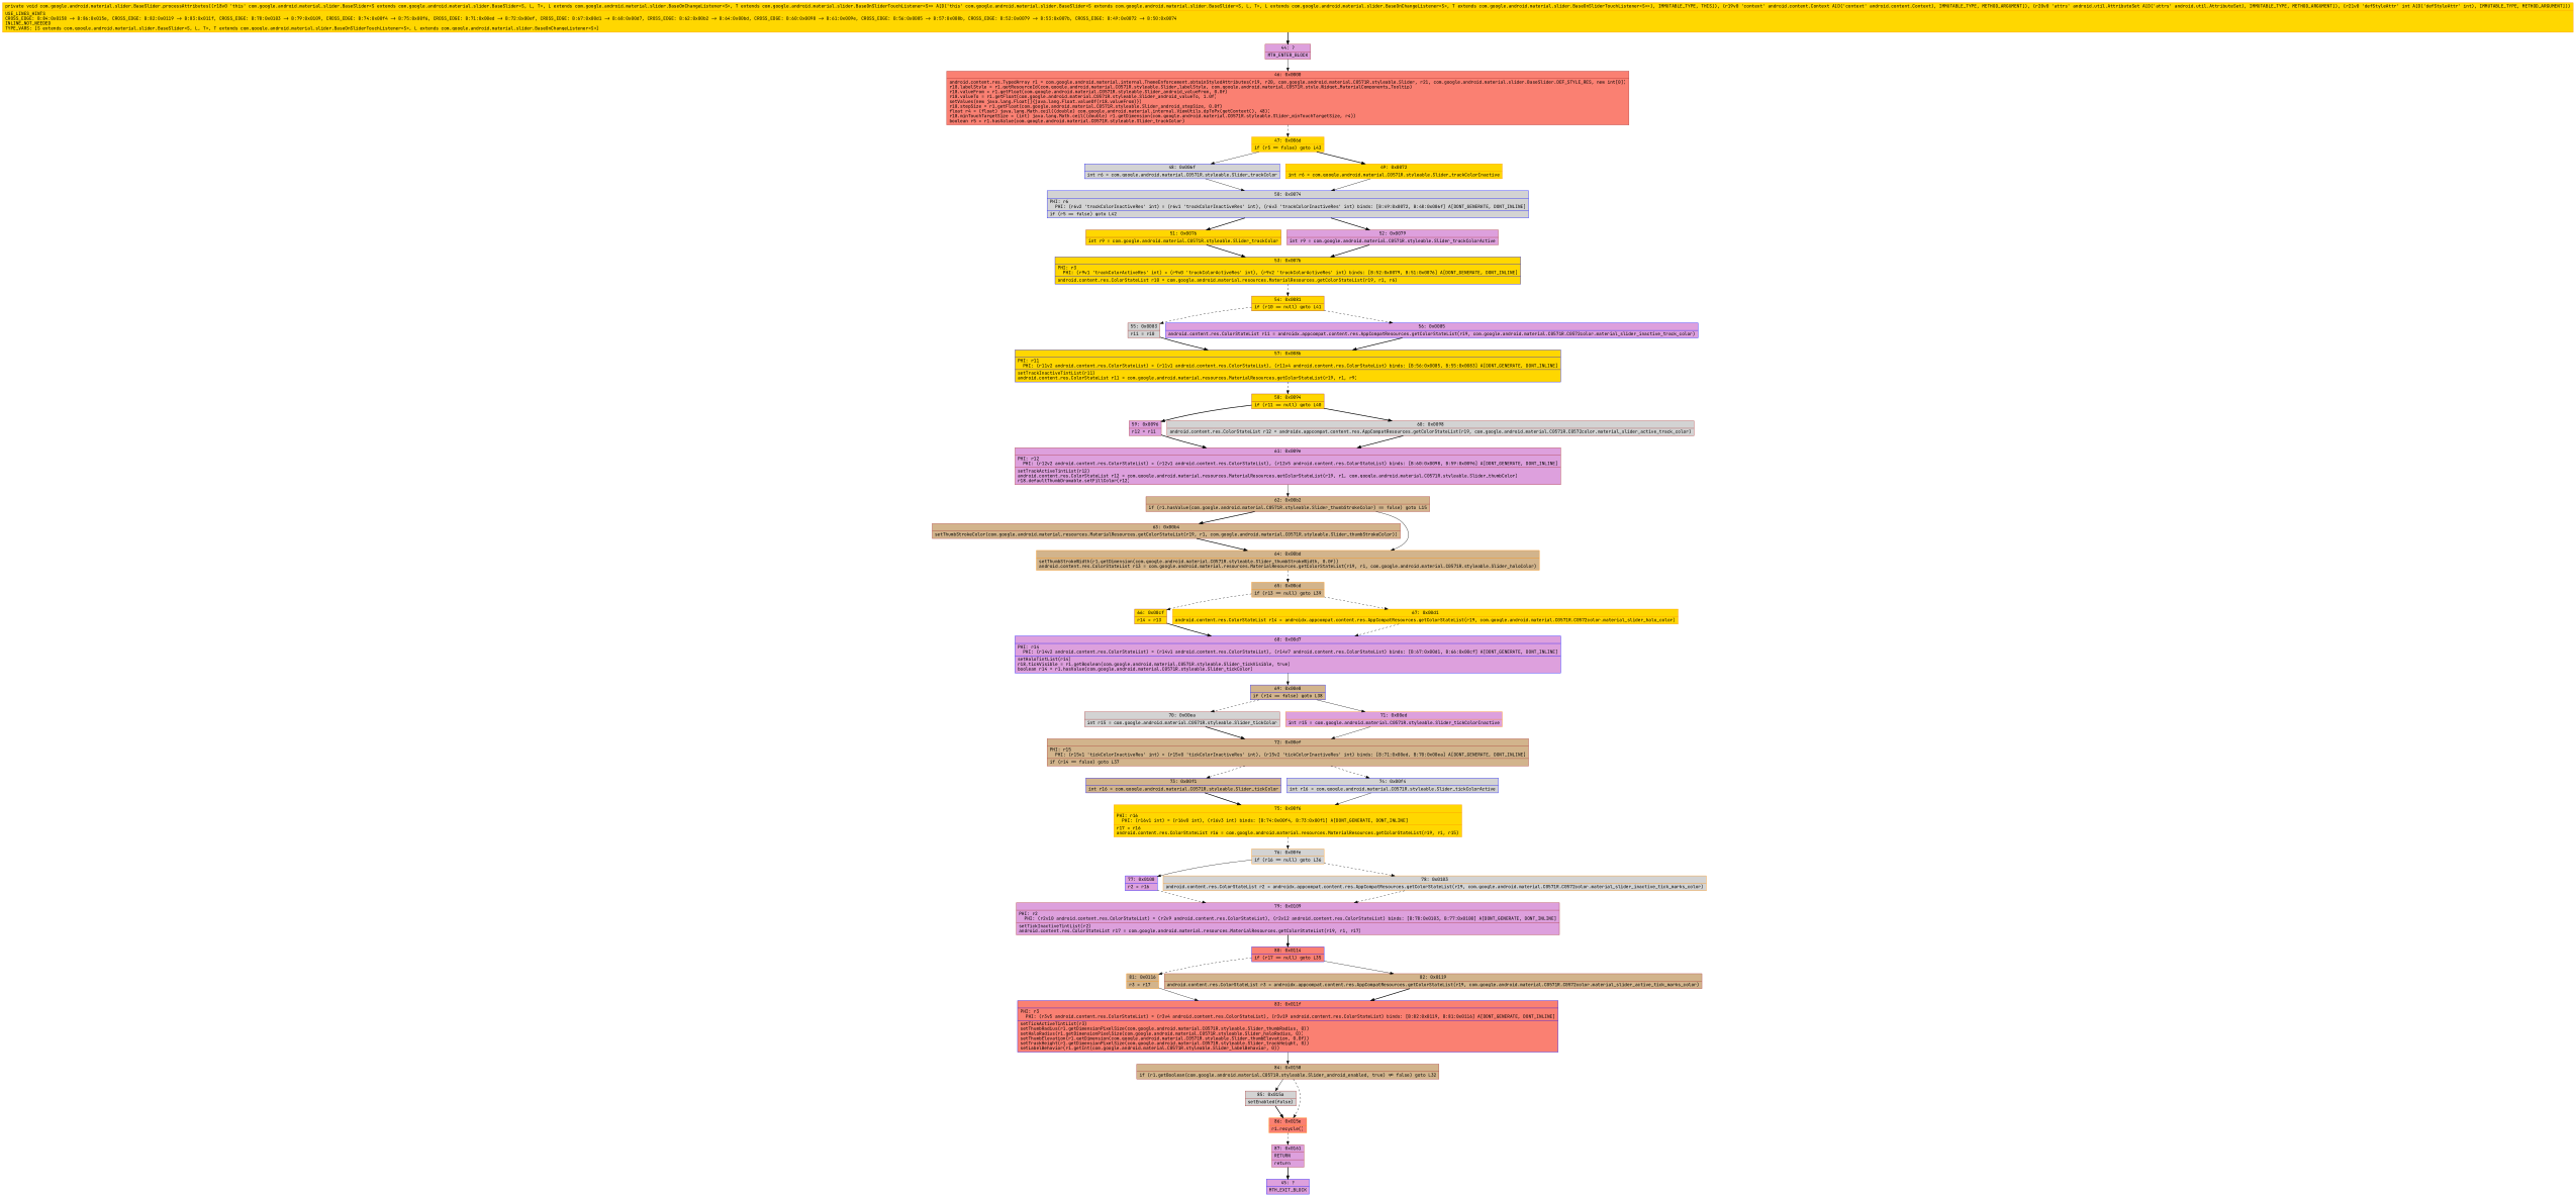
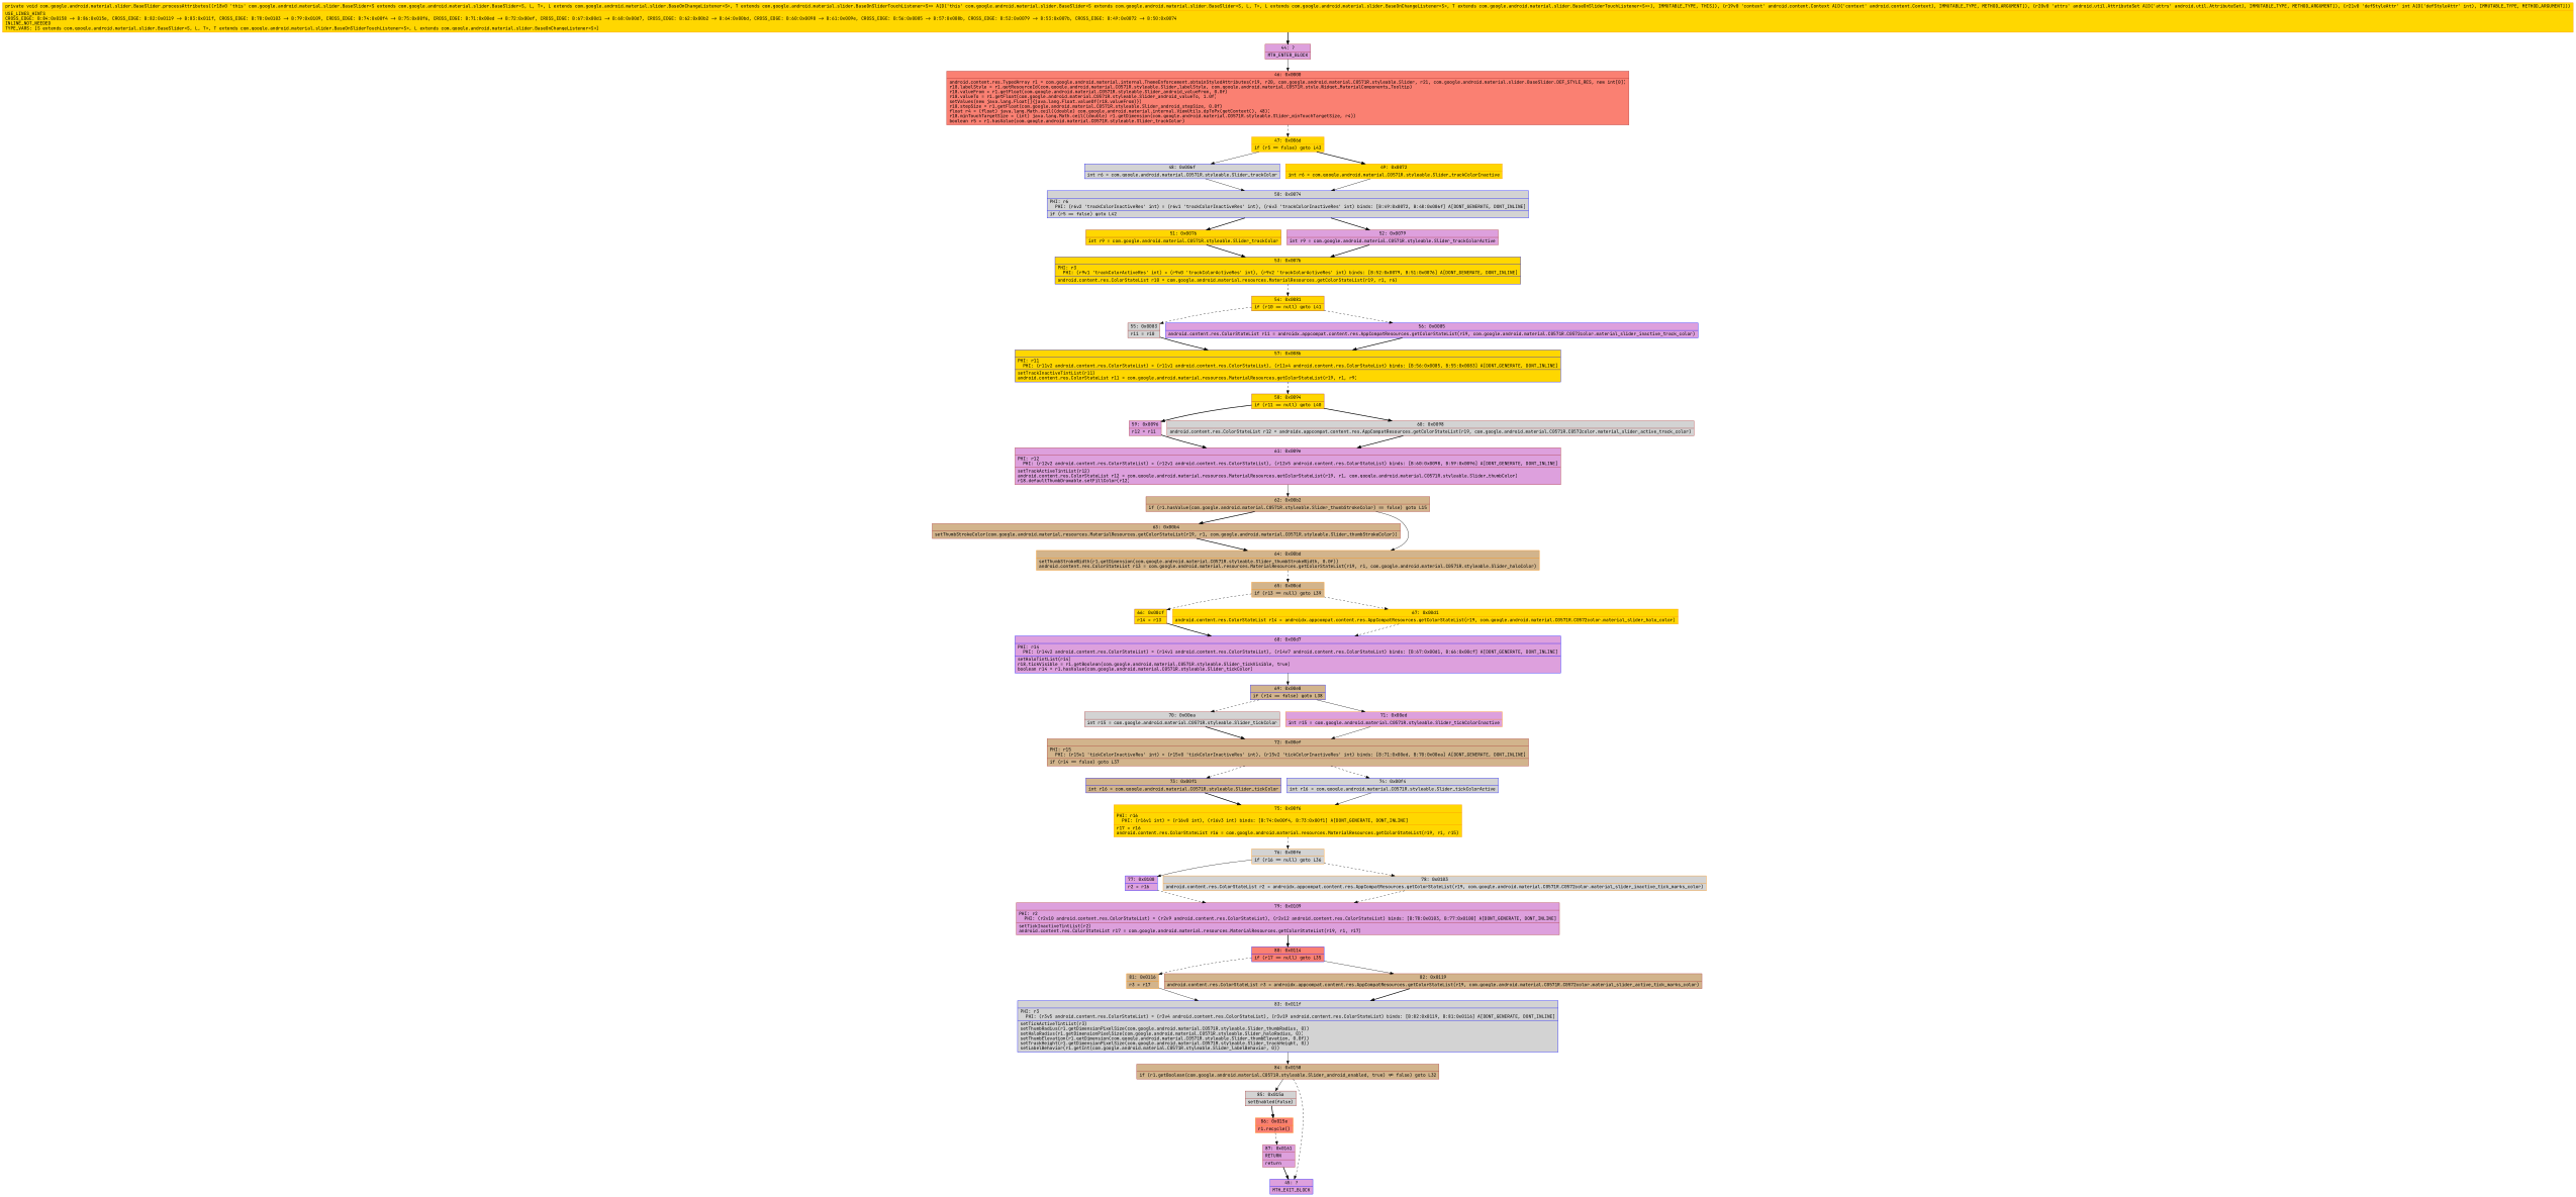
  digraph {
    fontname="JetBrains Mono"
    node [color=brown fillcolor=plum fontname="JetBrains Mono" shape=record style=filled]
    edge [fontname="JetBrains Mono" style=bold]
    n1 [label="{44\:\ ?|MTH_ENTER_BLOCK\l}"]
    n2 [fillcolor=salmon label="{46\:\ 0x0000|android.content.res.TypedArray r1 = com.google.android.material.internal.ThemeEnforcement.obtainStyledAttributes(r19, r20, com.google.android.material.C0571R.styleable.Slider, r21, com.google.android.material.slider.BaseSlider.DEF_STYLE_RES, new int[0])\lr18.labelStyle = r1.getResourceId(com.google.android.material.C0571R.styleable.Slider_labelStyle, com.google.android.material.C0571R.style.Widget_MaterialComponents_Tooltip)\lr18.valueFrom = r1.getFloat(com.google.android.material.C0571R.styleable.Slider_android_valueFrom, 0.0f)\lr18.valueTo = r1.getFloat(com.google.android.material.C0571R.styleable.Slider_android_valueTo, 1.0f)\lsetValues(new java.lang.Float[]\{java.lang.Float.valueOf(r18.valueFrom)\})\lr18.stepSize = r1.getFloat(com.google.android.material.C0571R.styleable.Slider_android_stepSize, 0.0f)\lfloat r4 = (float) java.lang.Math.ceil((double) com.google.android.material.internal.ViewUtils.dpToPx(getContext(), 48))\lr18.minTouchTargetSize = (int) java.lang.Math.ceil((double) r1.getDimension(com.google.android.material.C0571R.styleable.Slider_minTouchTargetSize, r4))\lboolean r5 = r1.hasValue(com.google.android.material.C0571R.styleable.Slider_trackColor)\l}"]
    n3 [color=darkorange fillcolor=gold label="{47\:\ 0x006d|if (r5 == false) goto L43\l}"]
    n4 [color=blue fillcolor=lightgrey label="{48\:\ 0x006f|int r6 = com.google.android.material.C0571R.styleable.Slider_trackColor\l}"]
    n5 [color=darkorange fillcolor=gold label="{49\:\ 0x0072|int r6 = com.google.android.material.C0571R.styleable.Slider_trackColorInactive\l}"]
    n6 [color=blue fillcolor=lightgrey label="{50\:\ 0x0074|PHI: r6 \l  PHI: (r6v2 'trackColorInactiveRes' int) = (r6v1 'trackColorInactiveRes' int), (r6v3 'trackColorInactiveRes' int) binds: [B:49:0x0072, B:48:0x006f] A[DONT_GENERATE, DONT_INLINE]\l|if (r5 == false) goto L42\l}"]
    n7 [fillcolor=gold label="{51\:\ 0x0076|int r9 = com.google.android.material.C0571R.styleable.Slider_trackColor\l}"]
    n8 [label="{52\:\ 0x0079|int r9 = com.google.android.material.C0571R.styleable.Slider_trackColorActive\l}"]
    n9 [color=blue fillcolor=gold label="{53\:\ 0x007b|PHI: r3 \l  PHI: (r9v1 'trackColorActiveRes' int) = (r9v0 'trackColorActiveRes' int), (r9v2 'trackColorActiveRes' int) binds: [B:52:0x0079, B:51:0x0076] A[DONT_GENERATE, DONT_INLINE]\l|android.content.res.ColorStateList r10 = com.google.android.material.resources.MaterialResources.getColorStateList(r19, r1, r6)\l}"]
    n10 [fillcolor=gold label="{54\:\ 0x0081|if (r10 == null) goto L41\l}"]
    n11 [fillcolor=lightgrey label="{55\:\ 0x0083|r11 = r10\l}"]
    n12 [color=blue label="{56\:\ 0x0085|android.content.res.ColorStateList r11 = androidx.appcompat.content.res.AppCompatResources.getColorStateList(r19, com.google.android.material.C0571R.C0572color.material_slider_inactive_track_color)\l}"]
    n13 [color=blue fillcolor=gold label="{57\:\ 0x008b|PHI: r11 \l  PHI: (r11v2 android.content.res.ColorStateList) = (r11v1 android.content.res.ColorStateList), (r11v4 android.content.res.ColorStateList) binds: [B:56:0x0085, B:55:0x0083] A[DONT_GENERATE, DONT_INLINE]\l|setTrackInactiveTintList(r11)\landroid.content.res.ColorStateList r11 = com.google.android.material.resources.MaterialResources.getColorStateList(r19, r1, r9)\l}"]
    n14 [fillcolor=gold label="{58\:\ 0x0094|if (r11 == null) goto L40\l}"]
    n15 [label="{59\:\ 0x0096|r12 = r11\l}"]
    n16 [fillcolor=lightgrey label="{60\:\ 0x0098|android.content.res.ColorStateList r12 = androidx.appcompat.content.res.AppCompatResources.getColorStateList(r19, com.google.android.material.C0571R.C0572color.material_slider_active_track_color)\l}"]
    n17 [label="{61\:\ 0x009e|PHI: r12 \l  PHI: (r12v2 android.content.res.ColorStateList) = (r12v1 android.content.res.ColorStateList), (r12v5 android.content.res.ColorStateList) binds: [B:60:0x0098, B:59:0x0096] A[DONT_GENERATE, DONT_INLINE]\l|setTrackActiveTintList(r12)\landroid.content.res.ColorStateList r12 = com.google.android.material.resources.MaterialResources.getColorStateList(r19, r1, com.google.android.material.C0571R.styleable.Slider_thumbColor)\lr18.defaultThumbDrawable.setFillColor(r12)\l}"]
    n18 [fillcolor=tan label="{62\:\ 0x00b2|if (r1.hasValue(com.google.android.material.C0571R.styleable.Slider_thumbStrokeColor) == false) goto L15\l}"]
    n19 [fillcolor=tan label="{63\:\ 0x00b4|setThumbStrokeColor(com.google.android.material.resources.MaterialResources.getColorStateList(r19, r1, com.google.android.material.C0571R.styleable.Slider_thumbStrokeColor))\l}"]
    n20 [color=darkorange fillcolor=tan label="{64\:\ 0x00bd|setThumbStrokeWidth(r1.getDimension(com.google.android.material.C0571R.styleable.Slider_thumbStrokeWidth, 0.0f))\landroid.content.res.ColorStateList r13 = com.google.android.material.resources.MaterialResources.getColorStateList(r19, r1, com.google.android.material.C0571R.styleable.Slider_haloColor)\l}"]
    n21 [color=darkorange fillcolor=tan label="{65\:\ 0x00cd|if (r13 == null) goto L39\l}"]
    n22 [fillcolor=gold label="{66\:\ 0x00cf|r14 = r13\l}"]
    n23 [color=darkorange fillcolor=gold label="{67\:\ 0x00d1|android.content.res.ColorStateList r14 = androidx.appcompat.content.res.AppCompatResources.getColorStateList(r19, com.google.android.material.C0571R.C0572color.material_slider_halo_color)\l}"]
    n24 [color=blue label="{68\:\ 0x00d7|PHI: r14 \l  PHI: (r14v2 android.content.res.ColorStateList) = (r14v1 android.content.res.ColorStateList), (r14v7 android.content.res.ColorStateList) binds: [B:67:0x00d1, B:66:0x00cf] A[DONT_GENERATE, DONT_INLINE]\l|setHaloTintList(r14)\lr18.tickVisible = r1.getBoolean(com.google.android.material.C0571R.styleable.Slider_tickVisible, true)\lboolean r14 = r1.hasValue(com.google.android.material.C0571R.styleable.Slider_tickColor)\l}"]
    n25 [color=blue fillcolor=tan label="{69\:\ 0x00e8|if (r14 == false) goto L38\l}"]
    n26 [fillcolor=lightgrey label="{70\:\ 0x00ea|int r15 = com.google.android.material.C0571R.styleable.Slider_tickColor\l}"]
    n27 [color=darkorange label="{71\:\ 0x00ed|int r15 = com.google.android.material.C0571R.styleable.Slider_tickColorInactive\l}"]
    n28 [fillcolor=tan label="{72\:\ 0x00ef|PHI: r15 \l  PHI: (r15v1 'tickColorInactiveRes' int) = (r15v0 'tickColorInactiveRes' int), (r15v2 'tickColorInactiveRes' int) binds: [B:71:0x00ed, B:70:0x00ea] A[DONT_GENERATE, DONT_INLINE]\l|if (r14 == false) goto L37\l}"]
    n29 [color=blue fillcolor=tan label="{73\:\ 0x00f1|int r16 = com.google.android.material.C0571R.styleable.Slider_tickColor\l}"]
    n30 [color=blue fillcolor=lightgrey label="{74\:\ 0x00f4|int r16 = com.google.android.material.C0571R.styleable.Slider_tickColorActive\l}"]
    n31 [color=darkorange fillcolor=gold label="{75\:\ 0x00f6|PHI: r16 \l  PHI: (r16v1 int) = (r16v0 int), (r16v3 int) binds: [B:74:0x00f4, B:73:0x00f1] A[DONT_GENERATE, DONT_INLINE]\l|r17 = r16\landroid.content.res.ColorStateList r16 = com.google.android.material.resources.MaterialResources.getColorStateList(r19, r1, r15)\l}"]
    n32 [color=darkorange fillcolor=lightgrey label="{76\:\ 0x00fe|if (r16 == null) goto L36\l}"]
    n33 [color=blue label="{77\:\ 0x0100|r2 = r16\l}"]
    n34 [color=darkorange fillcolor=lightgrey label="{78\:\ 0x0103|android.content.res.ColorStateList r2 = androidx.appcompat.content.res.AppCompatResources.getColorStateList(r19, com.google.android.material.C0571R.C0572color.material_slider_inactive_tick_marks_color)\l}"]
    n35 [label="{79\:\ 0x0109|PHI: r2 \l  PHI: (r2v10 android.content.res.ColorStateList) = (r2v9 android.content.res.ColorStateList), (r2v12 android.content.res.ColorStateList) binds: [B:78:0x0103, B:77:0x0100] A[DONT_GENERATE, DONT_INLINE]\l|setTickInactiveTintList(r2)\landroid.content.res.ColorStateList r17 = com.google.android.material.resources.MaterialResources.getColorStateList(r19, r1, r17)\l}"]
    n36 [color=blue fillcolor=salmon label="{80\:\ 0x0114|if (r17 == null) goto L35\l}"]
    n37 [color=darkorange fillcolor=tan label="{81\:\ 0x0116|r3 = r17\l}"]
    n38 [fillcolor=tan label="{82\:\ 0x0119|android.content.res.ColorStateList r3 = androidx.appcompat.content.res.AppCompatResources.getColorStateList(r19, com.google.android.material.C0571R.C0572color.material_slider_active_tick_marks_color)\l}"]
-   n39 [color=blue fillcolor=salmon label="{83\:\ 0x011f|PHI: r3 \l  PHI: (r3v5 android.content.res.ColorStateList) = (r3v4 android.content.res.ColorStateList), (r3v19 android.content.res.ColorStateList) binds: [B:82:0x0119, B:81:0x0116] A[DONT_GENERATE, DONT_INLINE]\l|setTickActiveTintList(r3)\lsetThumbRadius(r1.getDimensionPixelSize(com.google.android.material.C0571R.styleable.Slider_thumbRadius, 0))\lsetHaloRadius(r1.getDimensionPixelSize(com.google.android.material.C0571R.styleable.Slider_haloRadius, 0))\lsetThumbElevation(r1.getDimension(com.google.android.material.C0571R.styleable.Slider_thumbElevation, 0.0f))\lsetTrackHeight(r1.getDimensionPixelSize(com.google.android.material.C0571R.styleable.Slider_trackHeight, 0))\lsetLabelBehavior(r1.getInt(com.google.android.material.C0571R.styleable.Slider_labelBehavior, 0))\l}"]
+   n39 [color=blue fillcolor=lightgrey label="{83\:\ 0x011f|PHI: r3 \l  PHI: (r3v5 android.content.res.ColorStateList) = (r3v4 android.content.res.ColorStateList), (r3v19 android.content.res.ColorStateList) binds: [B:82:0x0119, B:81:0x0116] A[DONT_GENERATE, DONT_INLINE]\l|setTickActiveTintList(r3)\lsetThumbRadius(r1.getDimensionPixelSize(com.google.android.material.C0571R.styleable.Slider_thumbRadius, 0))\lsetHaloRadius(r1.getDimensionPixelSize(com.google.android.material.C0571R.styleable.Slider_haloRadius, 0))\lsetThumbElevation(r1.getDimension(com.google.android.material.C0571R.styleable.Slider_thumbElevation, 0.0f))\lsetTrackHeight(r1.getDimensionPixelSize(com.google.android.material.C0571R.styleable.Slider_trackHeight, 0))\lsetLabelBehavior(r1.getInt(com.google.android.material.C0571R.styleable.Slider_labelBehavior, 0))\l}"]
    n40 [fillcolor=tan label="{84\:\ 0x0158|if (r1.getBoolean(com.google.android.material.C0571R.styleable.Slider_android_enabled, true) != false) goto L32\l}"]
    n41 [fillcolor=lightgrey label="{85\:\ 0x015a|setEnabled(false)\l}"]
    n42 [color=darkorange fillcolor=salmon label="{86\:\ 0x015e|r1.recycle()\l}"]
    n43 [label="{87\:\ 0x0161|RETURN\l|return\l}"]
    n44 [color=blue label="{45\:\ ?|MTH_EXIT_BLOCK\l}"]
    n45 [color=darkorange fillcolor=gold label="{private void com.google.android.material.slider.BaseSlider.processAttributes((r18v0 'this' com.google.android.material.slider.BaseSlider\<S extends com.google.android.material.slider.BaseSlider\<S, L, T\>, L extends com.google.android.material.slider.BaseOnChangeListener\<S\>, T extends com.google.android.material.slider.BaseOnSliderTouchListener\<S\>\> A[D('this' com.google.android.material.slider.BaseSlider\<S extends com.google.android.material.slider.BaseSlider\<S, L, T\>, L extends com.google.android.material.slider.BaseOnChangeListener\<S\>, T extends com.google.android.material.slider.BaseOnSliderTouchListener\<S\>\>), IMMUTABLE_TYPE, THIS]), (r19v0 'context' android.content.Context A[D('context' android.content.Context), IMMUTABLE_TYPE, METHOD_ARGUMENT]), (r20v0 'attrs' android.util.AttributeSet A[D('attrs' android.util.AttributeSet), IMMUTABLE_TYPE, METHOD_ARGUMENT]), (r21v0 'defStyleAttr' int A[D('defStyleAttr' int), IMMUTABLE_TYPE, METHOD_ARGUMENT]))  | USE_LINES_HINTS\lCROSS_EDGE: B:84:0x0158 \-\> B:86:0x015e, CROSS_EDGE: B:82:0x0119 \-\> B:83:0x011f, CROSS_EDGE: B:78:0x0103 \-\> B:79:0x0109, CROSS_EDGE: B:74:0x00f4 \-\> B:75:0x00f6, CROSS_EDGE: B:71:0x00ed \-\> B:72:0x00ef, CROSS_EDGE: B:67:0x00d1 \-\> B:68:0x00d7, CROSS_EDGE: B:62:0x00b2 \-\> B:64:0x00bd, CROSS_EDGE: B:60:0x0098 \-\> B:61:0x009e, CROSS_EDGE: B:56:0x0085 \-\> B:57:0x008b, CROSS_EDGE: B:52:0x0079 \-\> B:53:0x007b, CROSS_EDGE: B:49:0x0072 \-\> B:50:0x0074\lINLINE_NOT_NEEDED\lTYPE_VARS: [S extends com.google.android.material.slider.BaseSlider\<S, L, T\>, T extends com.google.android.material.slider.BaseOnSliderTouchListener\<S\>, L extends com.google.android.material.slider.BaseOnChangeListener\<S\>]\l}"]
    n1 -> n2 [style=solid]
    n2 -> n3 [style=dashed]
    n3 -> n4 [style=solid]
    n3 -> n5
    n4 -> n6 [style=solid]
    n5 -> n6 [style=solid]
    n6 -> n7
    n6 -> n8
    n7 -> n9
    n8 -> n9
    n9 -> n10 [style=dashed]
    n10 -> n11 [style=dashed]
    n10 -> n12 [style=dashed]
    n11 -> n13
    n12 -> n13
    n13 -> n14 [style=dashed]
    n14 -> n15
    n14 -> n16
    n15 -> n17
    n16 -> n17
    n17 -> n18 [style=solid]
    n18 -> n19
    n18 -> n20 [style=solid]
    n19 -> n20
    n20 -> n21 [style=dashed]
    n21 -> n22 [style=dashed]
    n21 -> n23 [style=dashed]
    n22 -> n24
    n23 -> n24 [style=dashed]
    n24 -> n25 [style=solid]
    n25 -> n26 [style=dashed]
    n25 -> n27 [style=solid]
    n26 -> n28
    n27 -> n28 [style=solid]
    n28 -> n29 [style=dashed]
    n28 -> n30 [style=dashed]
    n29 -> n31
    n30 -> n31 [style=solid]
    n31 -> n32 [style=dashed]
    n32 -> n33 [style=solid]
    n32 -> n34 [style=dashed]
    n33 -> n35 [style=dashed]
    n34 -> n35 [style=dashed]
    n35 -> n36
    n36 -> n37 [style=dashed]
    n36 -> n38 [style=solid]
    n37 -> n39 [style=solid]
    n38 -> n39
    n39 -> n40 [style=solid]
    n40 -> n41 [style=solid]
-   n40 -> n42 [style=dashed]
+   n40 -> n44 [style=dashed]
    n41 -> n42
    n42 -> n43 [style=dashed]
    n43 -> n44
    n45 -> n1
  }
